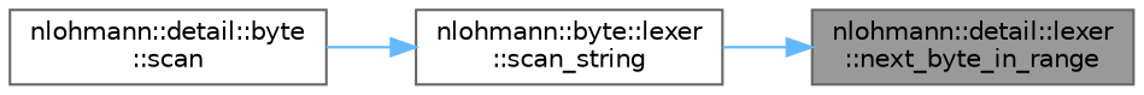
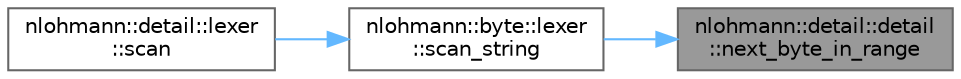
  digraph {
    rankdir=RL
    node [color=grey40 fillcolor=white fontname=Helvetica fontsize=10 shape=box style=filled]
    edge [color=steelblue1 dir=back fontname=Helvetica fontsize=10 labelfontname=Helvetica labelfontsize=10 style=solid]
-   n1 [color=gray40 fillcolor=grey60 fontcolor=black height=0.2 label="nlohmann::detail::lexer\l::next_byte_in_range" width=0.4]
+   n1 [color=gray40 fillcolor=grey60 fontcolor=black height=0.2 label="nlohmann::detail::detail\l::next_byte_in_range" width=0.4]
    n2 [height=0.2 label="nlohmann::byte::lexer\l::scan_string" width=0.4]
-   n3 [height=0.2 label="nlohmann::detail::byte\l::scan" width=0.4]
+   n3 [height=0.2 label="nlohmann::detail::lexer\l::scan" width=0.4]
    n1 -> n2
    n2 -> n3
  }
